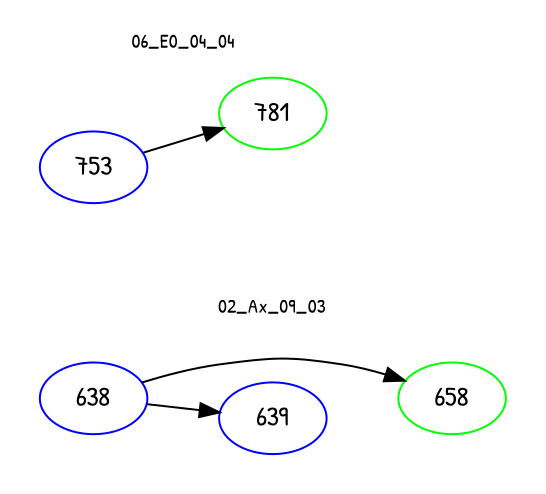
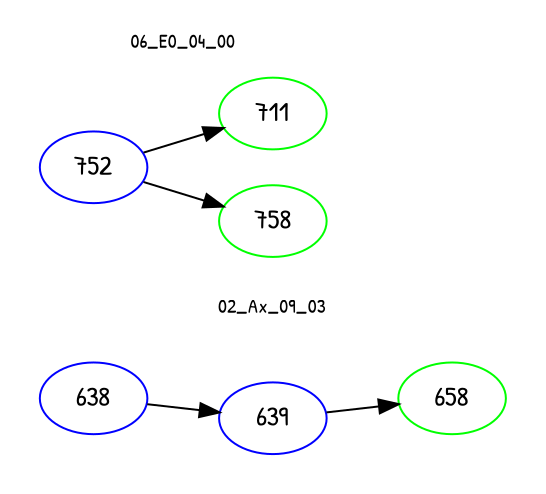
  digraph {
    fontname="Patrick Hand"
    rankdir=LR
    node [color=blue fontname="Patrick Hand"]
    edge [color=black fontname="Patrick Hand"]
    n1 [label=638]
    n2 [label=639]
    n3 [color=green label=658]
-   n4 [label=753]
-   n6 [color=green label=781]
+   n4 [label=752]
+   n5 [color=green label=758]
+   n6 [color=green label=711]
    subgraph cluster_1 {
      color=white
      fontsize=10
      label="02_Ax_09_03"
      n1
      n2
      n3
    }
    subgraph cluster_2 {
      color=white
      fontsize=10
-     label="06_E0_04_04"
+     label="06_E0_04_00"
      n4
+     n5
      n6
    }
    n1 -> n2
-   n1 -> n3
+   n2 -> n3
+   n4 -> n5
    n4 -> n6
  }
